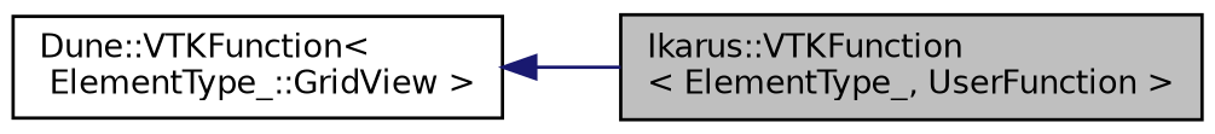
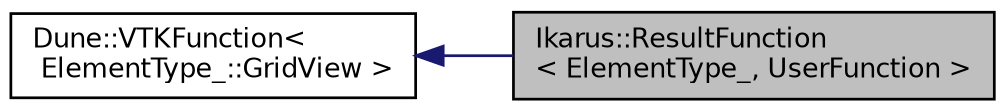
  digraph {
    rankdir=LR
    node [color=black fontname=Helvetica fontsize=10 shape=record style=filled]
-   n1 [fillcolor=grey75 fontcolor=black height=0.2 label="Ikarus::VTKFunction\l\< ElementType_, UserFunction \>" width=0.4]
+   n1 [fillcolor=grey75 fontcolor=black height=0.2 label="Ikarus::ResultFunction\l\< ElementType_, UserFunction \>" width=0.4]
    n2 [fillcolor=white height=0.2 label="Dune::VTKFunction\<\l ElementType_::GridView \>" width=0.4]
    n2 -> n1 [color=midnightblue dir=back fontname=Helvetica fontsize=10 labelfontname=Helvetica labelfontsize=10 style=solid]
  }
